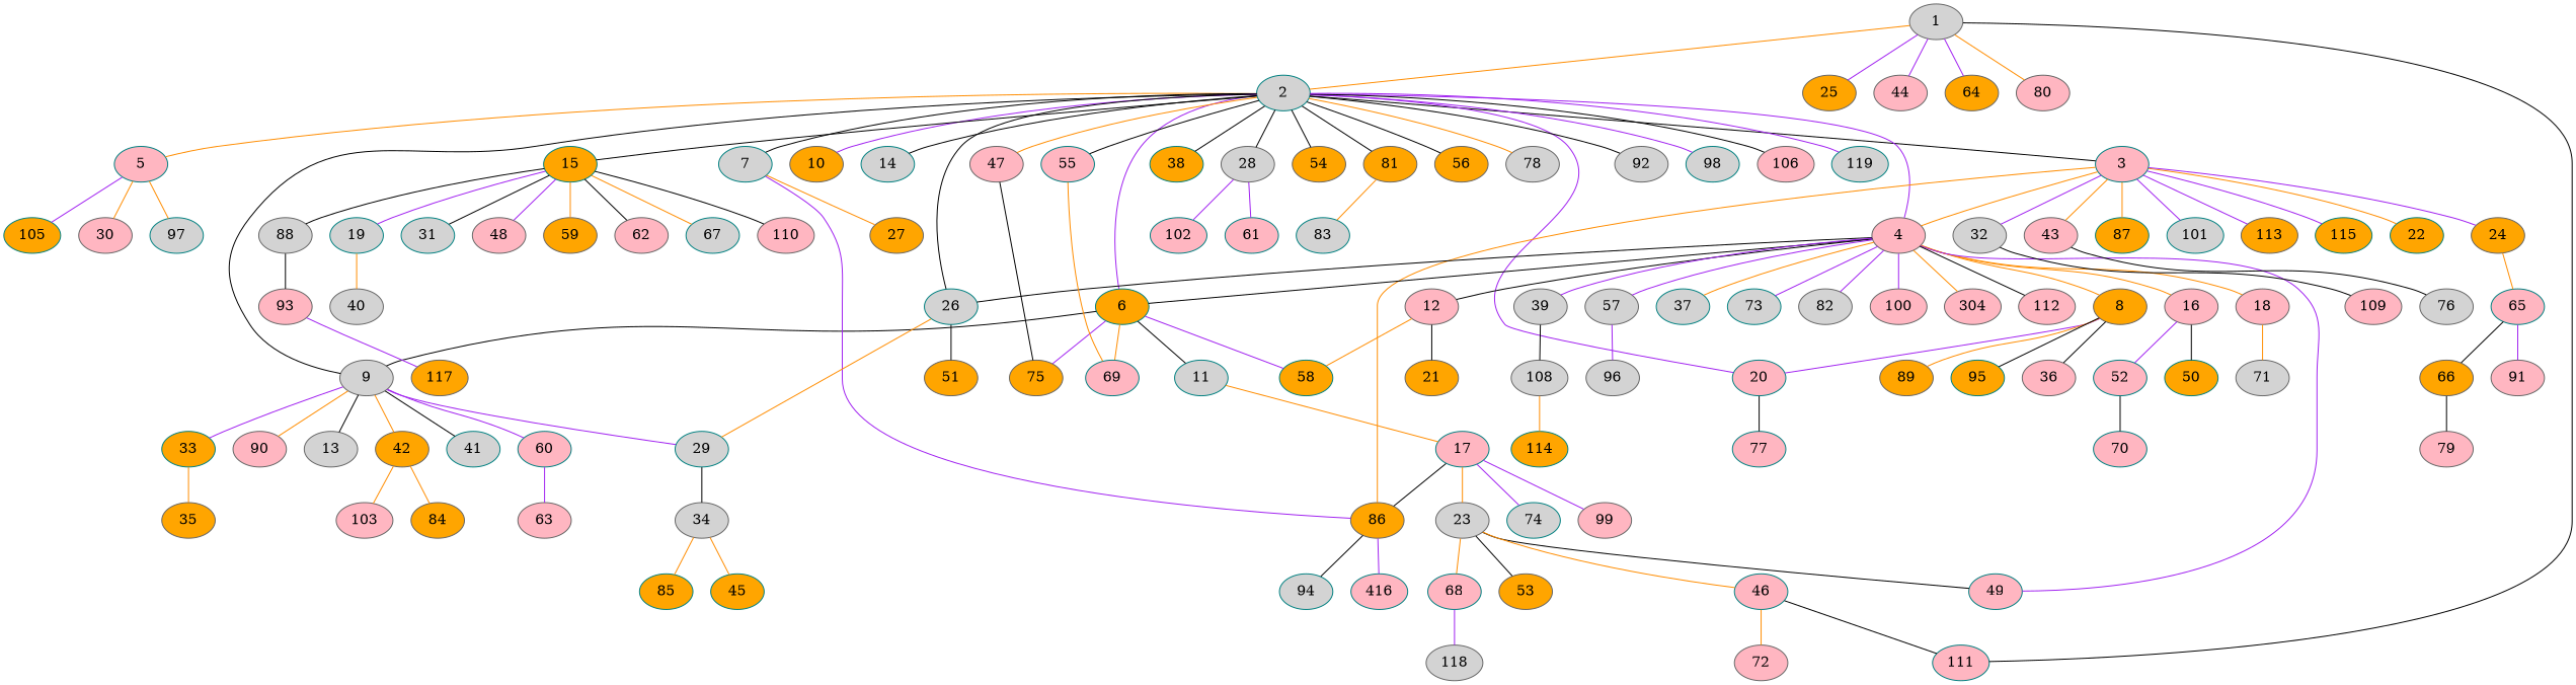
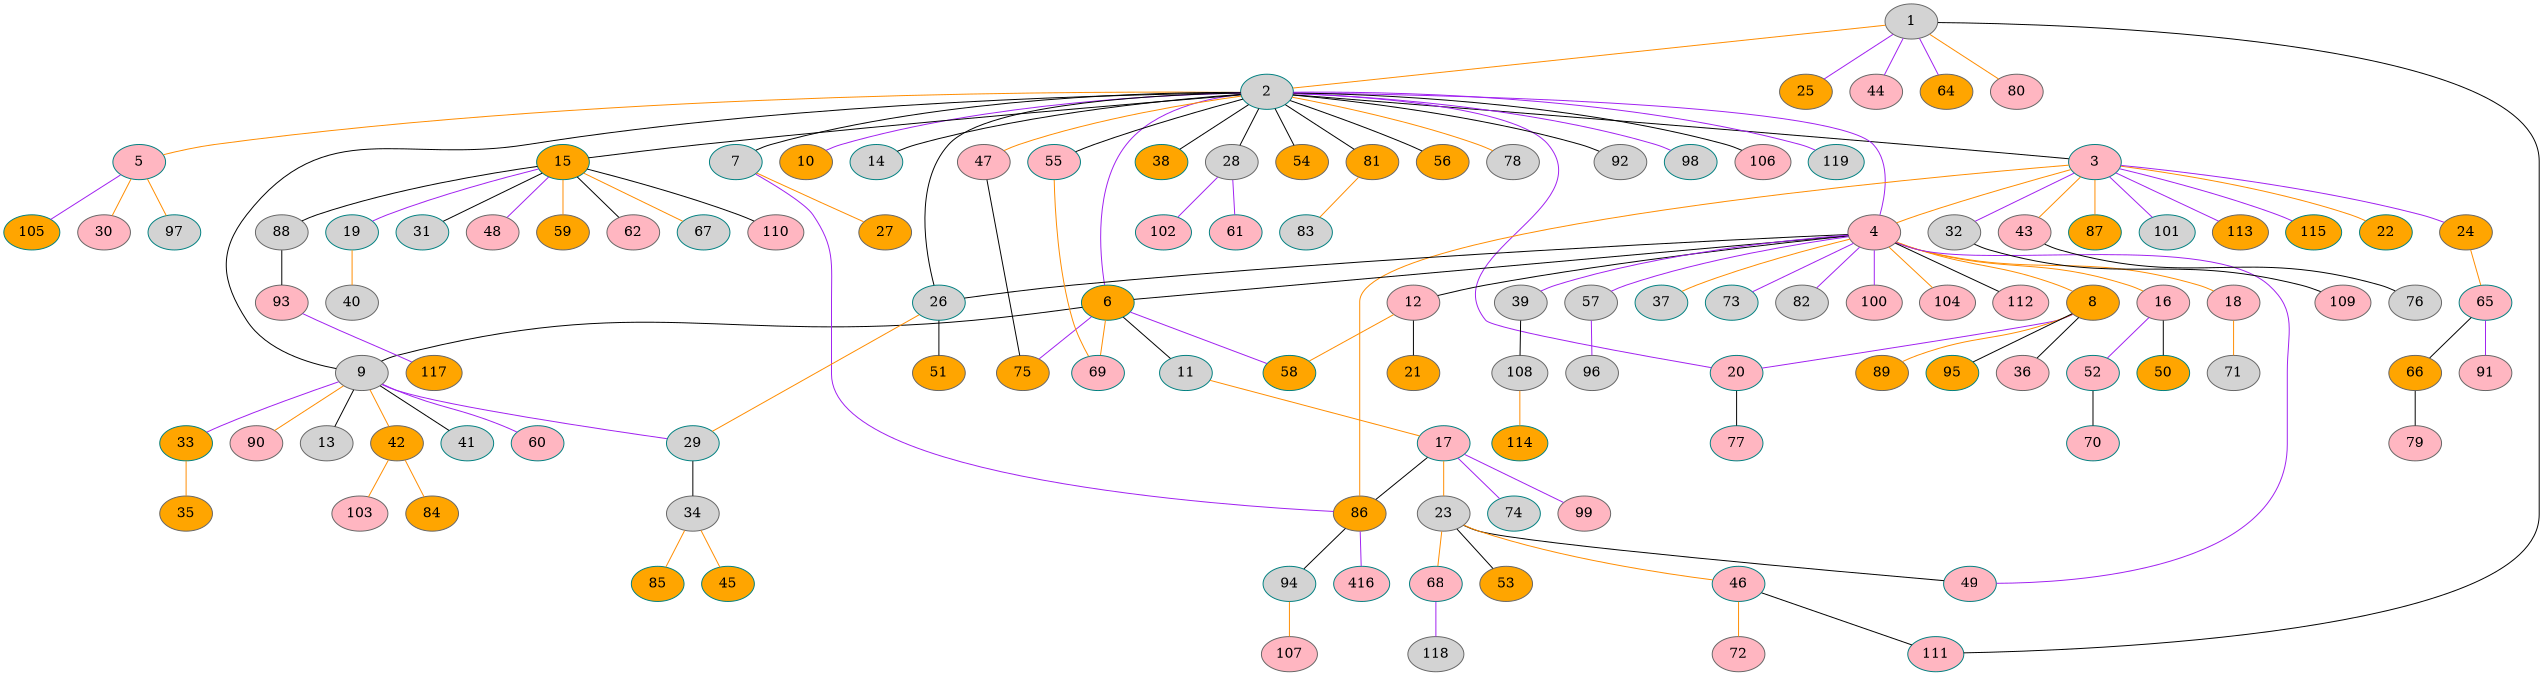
  graph {
    node [color=gray40 fillcolor=lightpink style=filled]
    edge [color=black]
    1 [fillcolor=lightgrey]
    2 [color=teal fillcolor=lightgrey]
    25 [fillcolor=orange]
    44
    64 [fillcolor=orange]
    80
    111 [color=teal]
    3 [color=teal]
    4
    5 [color=teal]
    6 [color=teal fillcolor=orange]
    7 [color=teal fillcolor=lightgrey]
    9 [fillcolor=lightgrey]
    10 [fillcolor=orange]
    14 [color=teal fillcolor=lightgrey]
    15 [color=teal fillcolor=orange]
    20 [color=teal]
    26 [color=teal fillcolor=lightgrey]
    28 [fillcolor=lightgrey]
    38 [color=teal fillcolor=orange]
    47
    54 [fillcolor=orange]
    55 [color=teal]
    56 [fillcolor=orange]
    78 [fillcolor=lightgrey]
    81 [fillcolor=orange]
    92 [fillcolor=lightgrey]
    98 [color=teal fillcolor=lightgrey]
    106
    119 [color=teal fillcolor=lightgrey]
    22 [color=teal fillcolor=orange]
    24 [fillcolor=orange]
    32 [fillcolor=lightgrey]
    43
    86 [fillcolor=orange]
    87 [color=teal fillcolor=orange]
    101 [color=teal fillcolor=lightgrey]
    113 [fillcolor=orange]
    115 [color=teal fillcolor=orange]
    8 [fillcolor=orange]
    12
    16
    18
    37 [color=teal fillcolor=lightgrey]
    39 [fillcolor=lightgrey]
    49 [color=teal]
    57 [fillcolor=lightgrey]
    73 [color=teal fillcolor=lightgrey]
    82 [fillcolor=lightgrey]
    100
-   104 [label=304]
+   104
    112
    30
    97 [color=teal fillcolor=lightgrey]
    105 [color=teal fillcolor=orange]
    11 [color=teal fillcolor=lightgrey]
    58 [color=teal fillcolor=orange]
    69 [color=teal]
    75 [fillcolor=orange]
    27 [fillcolor=orange]
    13 [fillcolor=lightgrey]
    29 [color=teal fillcolor=lightgrey]
    33 [color=teal fillcolor=orange]
    41 [color=teal fillcolor=lightgrey]
    42 [fillcolor=orange]
    60 [color=teal]
    90
    19 [color=teal fillcolor=lightgrey]
    31 [color=teal fillcolor=lightgrey]
    48
    59 [fillcolor=orange]
    62
    67 [color=teal fillcolor=lightgrey]
    88 [fillcolor=lightgrey]
    110
    77 [color=teal]
    51 [fillcolor=orange]
    61 [color=teal]
    102 [color=teal]
    83 [color=teal fillcolor=lightgrey]
    65 [color=teal]
    109
    76 [fillcolor=lightgrey]
    94 [color=teal fillcolor=lightgrey]
    n85 [color=teal label=416]
    36
    89 [fillcolor=orange]
    95 [color=teal fillcolor=orange]
    21 [fillcolor=orange]
    50 [color=teal fillcolor=orange]
    52 [color=teal]
    71 [fillcolor=lightgrey]
    108 [fillcolor=lightgrey]
    96 [fillcolor=lightgrey]
    17 [color=teal]
    34 [fillcolor=lightgrey]
    35 [fillcolor=orange]
    84 [fillcolor=orange]
    103
-   63
    23 [fillcolor=lightgrey]
    74 [color=teal fillcolor=lightgrey]
    99
    40 [fillcolor=lightgrey]
    93
    70 [color=teal]
    46 [color=teal]
    53 [fillcolor=orange]
    68 [color=teal]
    72
    118 [fillcolor=lightgrey]
    66 [fillcolor=orange]
    91
    45 [color=teal fillcolor=orange]
    85 [color=teal fillcolor=orange]
    114 [color=teal fillcolor=orange]
    79
+   107
    117 [fillcolor=orange]
    1 -- 2 [color=darkorange]
    1 -- 25 [color=purple]
    1 -- 44 [color=purple]
    1 -- 64 [color=purple]
    1 -- 80 [color=darkorange]
    1 -- 111
    2 -- 3
    2 -- 4 [color=purple]
    2 -- 5 [color=darkorange]
    2 -- 6 [color=purple]
    2 -- 7
    2 -- 9
    2 -- 10 [color=purple]
    2 -- 14
    2 -- 15
    2 -- 20 [color=purple]
    2 -- 26
    2 -- 28
    2 -- 38
    2 -- 47 [color=darkorange]
    2 -- 54
    2 -- 55
    2 -- 56
    2 -- 78 [color=darkorange]
    2 -- 81
    2 -- 92
    2 -- 98 [color=purple]
    2 -- 106
    2 -- 119 [color=purple]
    3 -- 4 [color=darkorange]
    3 -- 22 [color=darkorange]
    3 -- 24 [color=purple]
    3 -- 32 [color=purple]
    3 -- 43 [color=darkorange]
    3 -- 86 [color=darkorange]
    3 -- 87 [color=darkorange]
    3 -- 101 [color=purple]
    3 -- 113 [color=purple]
    3 -- 115 [color=purple]
    4 -- 6
    4 -- 26
    4 -- 8 [color=darkorange]
    4 -- 12
    4 -- 16 [color=darkorange]
    4 -- 18 [color=darkorange]
    4 -- 37 [color=darkorange]
    4 -- 39 [color=purple]
    4 -- 49 [color=purple]
    4 -- 57 [color=purple]
    4 -- 73 [color=purple]
    4 -- 82 [color=purple]
    4 -- 100 [color=purple]
    4 -- 104 [color=darkorange]
    4 -- 112
    5 -- 30 [color=darkorange]
    5 -- 97 [color=darkorange]
    5 -- 105 [color=purple]
    6 -- 9
    6 -- 11
    6 -- 58 [color=purple]
    6 -- 69 [color=darkorange]
    6 -- 75 [color=purple]
    7 -- 86 [color=purple]
    7 -- 27 [color=darkorange]
    9 -- 13
    9 -- 29 [color=purple]
    9 -- 33 [color=purple]
    9 -- 41
    9 -- 42 [color=darkorange]
    9 -- 60 [color=purple]
    9 -- 90 [color=darkorange]
    15 -- 19 [color=purple]
    15 -- 31
    15 -- 48 [color=purple]
    15 -- 59 [color=darkorange]
    15 -- 62
    15 -- 67 [color=darkorange]
    15 -- 88
    15 -- 110
    20 -- 77
    26 -- 29 [color=darkorange]
    26 -- 51
    28 -- 61 [color=purple]
    28 -- 102 [color=purple]
    47 -- 75
    55 -- 69 [color=darkorange]
    81 -- 83 [color=darkorange]
    24 -- 65 [color=darkorange]
    32 -- 109
    43 -- 76
    86 -- 94
    86 -- n85 [color=purple]
    8 -- 20 [color=purple]
    8 -- 36
    8 -- 89 [color=darkorange]
    8 -- 95
    12 -- 58 [color=darkorange]
    12 -- 21
    16 -- 50
    16 -- 52 [color=purple]
    18 -- 71 [color=darkorange]
    39 -- 108
    57 -- 96 [color=purple]
    11 -- 17 [color=darkorange]
    29 -- 34
    33 -- 35 [color=darkorange]
    42 -- 84 [color=darkorange]
    42 -- 103 [color=darkorange]
-   60 -- 63 [color=purple]
    19 -- 40 [color=darkorange]
    88 -- 93
    65 -- 66
    65 -- 91 [color=purple]
+   94 -- 107 [color=darkorange]
    52 -- 70
    108 -- 114 [color=darkorange]
    17 -- 86
    17 -- 23 [color=darkorange]
    17 -- 74 [color=purple]
    17 -- 99 [color=purple]
    34 -- 45 [color=darkorange]
    34 -- 85 [color=darkorange]
    23 -- 49
    23 -- 46 [color=darkorange]
    23 -- 53
    23 -- 68 [color=darkorange]
    93 -- 117 [color=purple]
    46 -- 111
    46 -- 72 [color=darkorange]
    68 -- 118 [color=purple]
    66 -- 79
  }
